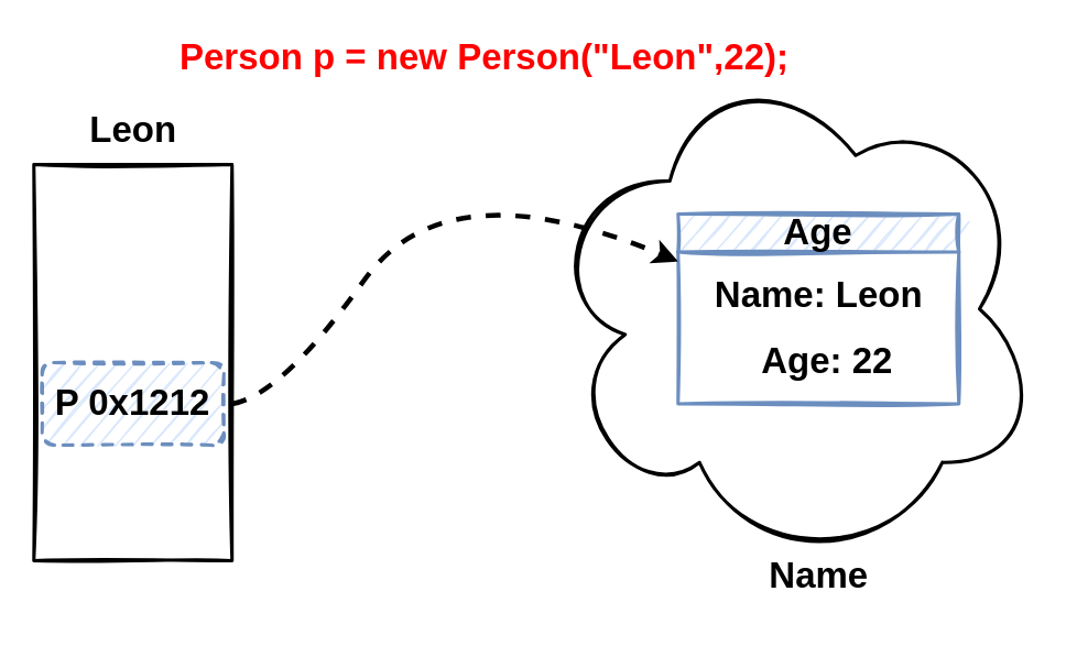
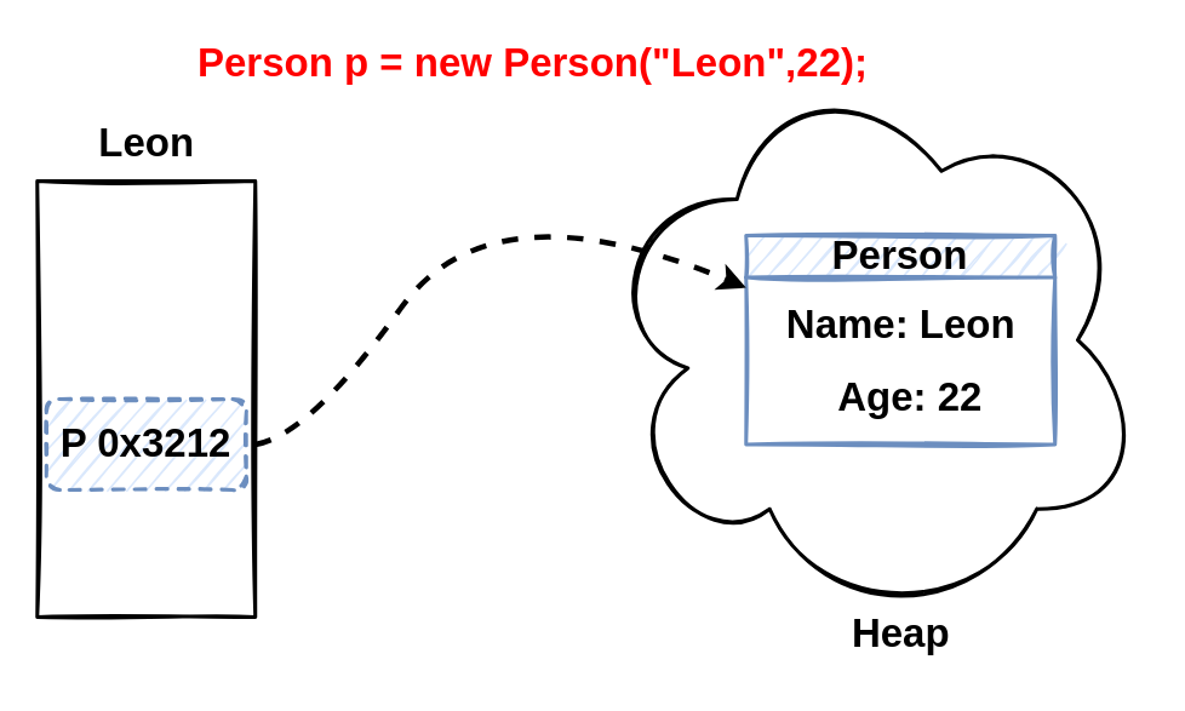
  <mxCell id="0" />
  <mxCell id="1" parent="0" />
  <mxCell id="2" value="" style="ellipse;shape=cloud;whiteSpace=wrap;html=1;sketch=1;strokeWidth=2;fontSize=22;" vertex="1" parent="1"><mxGeometry x="330" y="31.5" width="300" height="310" as="geometry" /></mxCell>
  <mxCell id="3" value="" style="rounded=0;whiteSpace=wrap;html=1;strokeWidth=2;sketch=1;" vertex="1" parent="1"><mxGeometry x="20" y="99" width="120" height="240" as="geometry" /></mxCell>
- <mxCell id="4" value="&lt;span style=&quot;font-size: 22px;&quot;&gt;&lt;b&gt;P 0x1212&lt;/b&gt;&lt;/span&gt;" style="rounded=1;whiteSpace=wrap;html=1;sketch=1;strokeWidth=2;dashed=1;fillColor=#dae8fc;strokeColor=#6c8ebf;" vertex="1" parent="1"><mxGeometry x="25" y="219" width="110" height="50" as="geometry" /></mxCell>
+ <mxCell id="4" value="&lt;span style=&quot;font-size: 22px;&quot;&gt;&lt;b&gt;P 0x3212&lt;/b&gt;&lt;/span&gt;" style="rounded=1;whiteSpace=wrap;html=1;sketch=1;strokeWidth=2;dashed=1;fillColor=#dae8fc;strokeColor=#6c8ebf;" vertex="1" parent="1"><mxGeometry x="25" y="219" width="110" height="50" as="geometry" /></mxCell>
  <mxCell id="5" value="&lt;b&gt;Leon&lt;/b&gt;" style="text;html=1;align=center;verticalAlign=middle;resizable=0;points=[];autosize=1;strokeColor=none;fillColor=none;fontSize=22;" vertex="1" parent="1"><mxGeometry x="40" y="59" width="80" height="40" as="geometry" /></mxCell>
- <mxCell id="6" value="Age" style="swimlane;whiteSpace=wrap;html=1;sketch=1;strokeWidth=2;fontSize=22;fillColor=#dae8fc;strokeColor=#6c8ebf;" vertex="1" parent="1"><mxGeometry x="410" y="129" width="170" height="115" as="geometry" /></mxCell>
+ <mxCell id="6" value="Person" style="swimlane;whiteSpace=wrap;html=1;sketch=1;strokeWidth=2;fontSize=22;fillColor=#dae8fc;strokeColor=#6c8ebf;" vertex="1" parent="1"><mxGeometry x="410" y="129" width="170" height="115" as="geometry" /></mxCell>
  <mxCell id="7" value="&lt;b&gt;Name: Leon&lt;/b&gt;" style="text;html=1;align=center;verticalAlign=middle;resizable=0;points=[];autosize=1;strokeColor=none;fillColor=none;fontSize=22;sketch=1;strokeWidth=2;" vertex="1" parent="6"><mxGeometry x="10" y="30" width="150" height="40" as="geometry" /></mxCell>
  <mxCell id="8" value="&lt;b&gt;Age: 22&lt;/b&gt;" style="text;html=1;align=center;verticalAlign=middle;resizable=0;points=[];autosize=1;strokeColor=none;fillColor=none;fontSize=22;" vertex="1" parent="6"><mxGeometry x="40" y="70" width="100" height="40" as="geometry" /></mxCell>
- <mxCell id="9" value="&lt;b&gt;Name&lt;/b&gt;" style="text;html=1;align=center;verticalAlign=middle;resizable=0;points=[];autosize=1;strokeColor=none;fillColor=none;fontSize=22;" vertex="1" parent="1"><mxGeometry x="455" y="329" width="80" height="40" as="geometry" /></mxCell>
+ <mxCell id="9" value="&lt;b&gt;Heap&lt;/b&gt;" style="text;html=1;align=center;verticalAlign=middle;resizable=0;points=[];autosize=1;strokeColor=none;fillColor=none;fontSize=22;" vertex="1" parent="1"><mxGeometry x="455" y="329" width="80" height="40" as="geometry" /></mxCell>
  <mxCell id="10" value="" style="curved=1;endArrow=classic;html=1;rounded=0;fontSize=22;entryX=0;entryY=0.25;entryDx=0;entryDy=0;strokeWidth=3;dashed=1;" edge="1" parent="1" target="6"><mxGeometry width="50" height="50" relative="1" as="geometry"><mxPoint x="140" y="244" as="sourcePoint" /><mxPoint x="330" y="159" as="targetPoint" /><Array as="points"><mxPoint x="170" y="239" /><mxPoint x="270" y="99" /></Array></mxGeometry></mxCell>
  <mxCell id="11" value="&lt;b&gt;&lt;font color=&quot;#ff0000&quot;&gt;Person p = new Person(&quot;Leon&quot;,22);&lt;/font&gt;&lt;/b&gt;" style="text;html=1;strokeColor=none;fillColor=none;align=center;verticalAlign=middle;whiteSpace=wrap;rounded=0;sketch=1;strokeWidth=2;fontSize=22;" vertex="1" parent="1"><mxGeometry x="100" y="20" width="386" height="30" as="geometry" /></mxCell>
